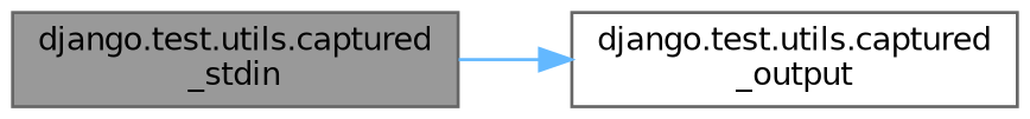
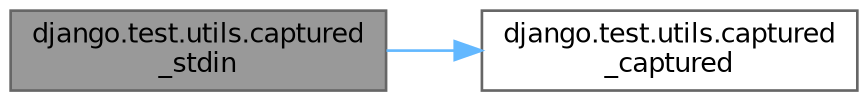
  digraph {
    rankdir=LR
    node [fontname=Helvetica fontsize=10 shape=box style=filled]
    n1 [color=gray40 fillcolor=grey60 fontcolor=black height=0.2 label="django.test.utils.captured\l_stdin" width=0.4]
-   n2 [color=grey40 fillcolor=white height=0.2 label="django.test.utils.captured\l_output" width=0.4]
+   n2 [color=grey40 fillcolor=white height=0.2 label="django.test.utils.captured\l_captured" width=0.4]
    n1 -> n2 [color=steelblue1 fontname=Helvetica fontsize=10 labelfontname=Helvetica labelfontsize=10 style=solid]
  }
